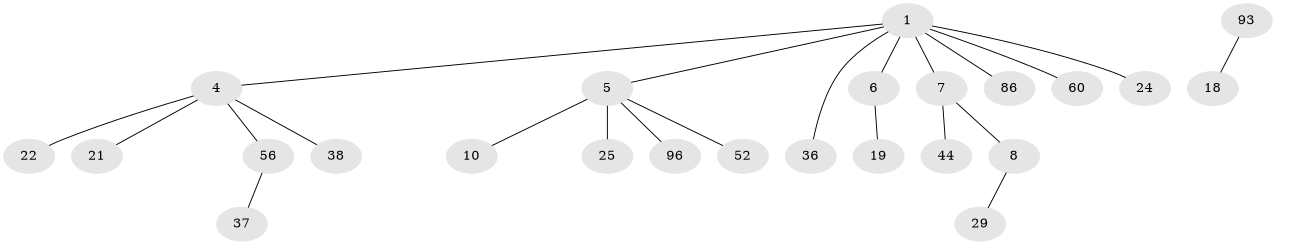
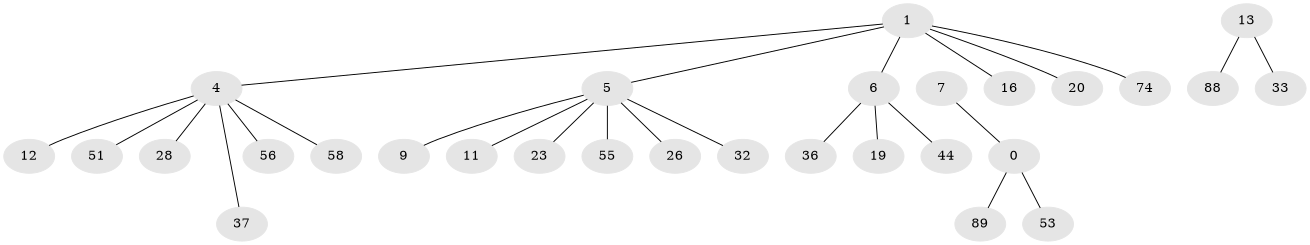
  graph {
    node [color=gray90 style=filled]
    1 [super="+2+3"]
    4 [super="+10+27"]
    5
    6 [super="+60+17"]
    7
-   16 [label=86]
-   20 [label=60]
-   24 [super="+30"]
+   16
+   20
+   24 [super="+30" label=74]
    36
-   12 [super="+14" label=22]
-   21 [super="+57+31"]
+   12 [super="+14"]
+   21 [super="+57+31" label=51]
+   28 [super="+43"]
    37
    56
-   58 [label=38]
-   11 [super="+46" label=10]
-   25
-   26 [label=96]
-   32 [super="+34" label=52]
+   58
+   9 [super="+52+41"]
+   11 [super="+46"]
+   23 [super="+50"]
+   25 [label=55]
+   26
+   32 [super="+34"]
    19 [super="+38"]
-   8
+   8 [label=0]
    n24 [label=44]
-   13 [super="+35" label=93]
-   18 [super="+51+45"]
-   29
+   13 [super="+35"]
+   18 [super="+51+45" label=88]
+   33 [super="+44+39"]
+   29 [label=89]
+   53
    1 -- 4
    1 -- 5
    1 -- 6
-   1 -- 7
    1 -- 16
    1 -- 20
    1 -- 24
-   1 -- 36
+   6 -- 36
    4 -- 12
    4 -- 21
-   56 -- 37
+   4 -- 28
+   4 -- 37
    4 -- 56
    4 -- 58
+   5 -- 9
    5 -- 11
+   5 -- 23
    5 -- 25
    5 -- 26
    5 -- 32
    6 -- 19
    7 -- 8
-   7 -- n24
+   6 -- n24
    8 -- 29
+   8 -- 53
    13 -- 18
+   13 -- 33
  }
